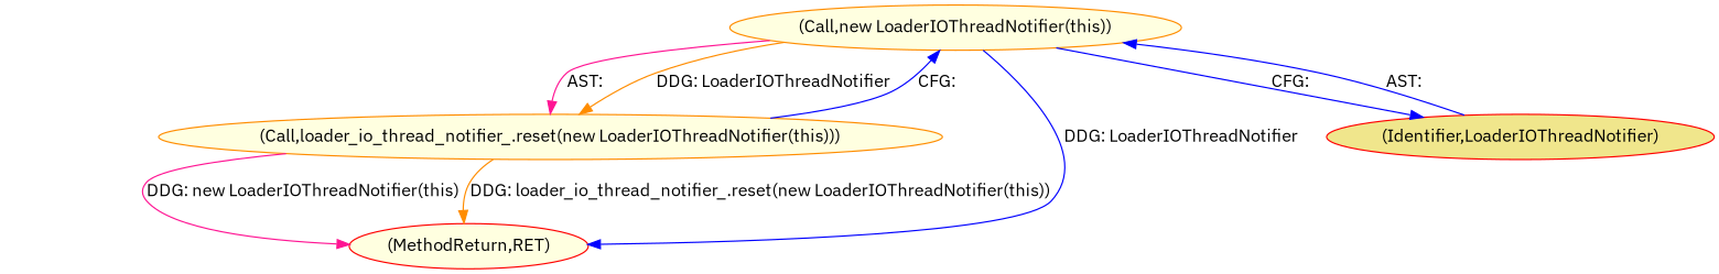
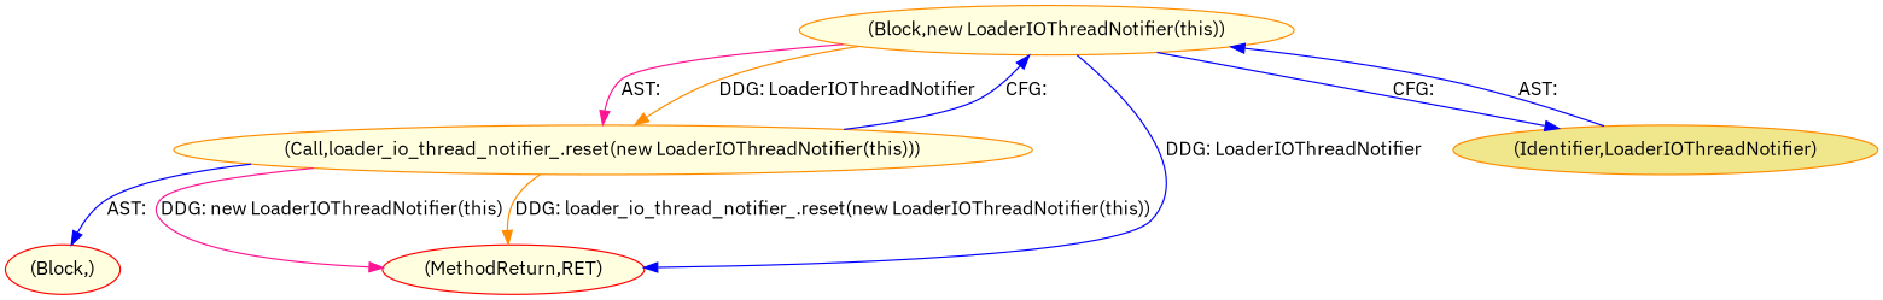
  digraph {
    fontname="IBM Plex Sans"
    node [color=darkorange fillcolor=lightyellow fontname="IBM Plex Sans" style=filled]
    edge [color=blue fontname="IBM Plex Sans"]
-   n1 [label="(Call,new LoaderIOThreadNotifier(this))"]
+   n1 [label="(Block,new LoaderIOThreadNotifier(this))"]
    n2 [label="(Call,loader_io_thread_notifier_.reset(new LoaderIOThreadNotifier(this)))"]
    n3 [color=red label="(MethodReturn,RET)"]
-   n4 [color=red fillcolor=khaki label="(Identifier,LoaderIOThreadNotifier)"]
+   n4 [fillcolor=khaki label="(Identifier,LoaderIOThreadNotifier)"]
+   n5 [color=red label="(Block,)"]
    n1 -> n2 [color=deeppink label="AST: "]
    n1 -> n2 [color=darkorange label="DDG: LoaderIOThreadNotifier"]
    n1 -> n3 [label="DDG: LoaderIOThreadNotifier"]
    n1 -> n4 [label="CFG: "]
    n2 -> n1 [label="CFG: "]
    n2 -> n3 [color=darkorange label="DDG: loader_io_thread_notifier_.reset(new LoaderIOThreadNotifier(this))"]
    n2 -> n3 [color=deeppink label="DDG: new LoaderIOThreadNotifier(this)"]
+   n2 -> n5 [label="AST: "]
    n4 -> n1 [label="AST: "]
  }
